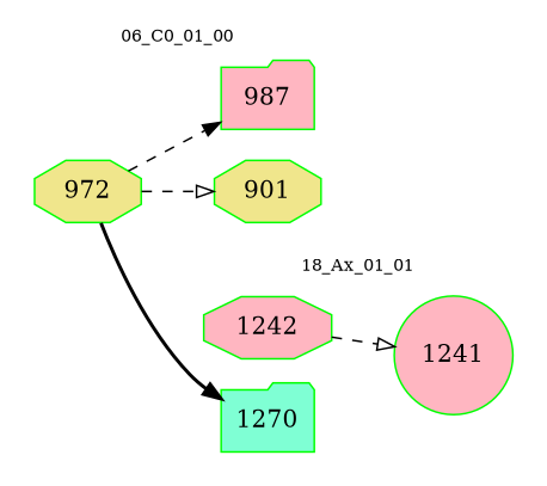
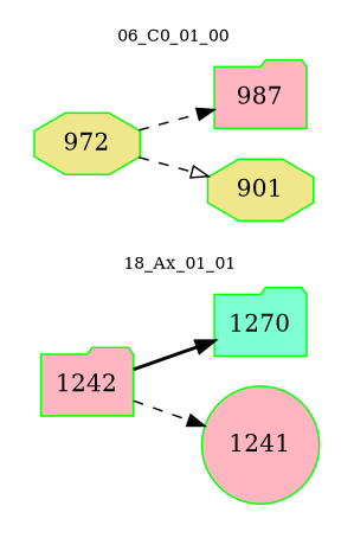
  digraph {
    rankdir=LR
    node [color=green fillcolor=lightpink shape=octagon style=filled]
    edge [arrowhead=onormal color=black style=dashed]
-   n1 [label=1242]
+   n1 [label=1242 shape=folder]
    n2 [label=1241 shape=circle]
    n3 [fillcolor=aquamarine label=1270 shape=folder]
    n4 [fillcolor=khaki label=972]
    n5 [fillcolor=khaki label=901]
    n6 [label=987 shape=folder]
    subgraph cluster_1 {
      color=white
      fontsize=10
      label="18_Ax_01_01"
      n1
      n2
      n3
    }
    subgraph cluster_2 {
      color=white
      fontsize=10
      label="06_C0_01_00"
      n4
      n5
      n6
    }
-   n1 -> n2
-   n4 -> n3 [arrowhead=normal style=bold]
+   n1 -> n2 [arrowhead=normal]
+   n1 -> n3 [arrowhead=normal style=bold]
    n4 -> n5
    n4 -> n6 [arrowhead=normal]
  }
